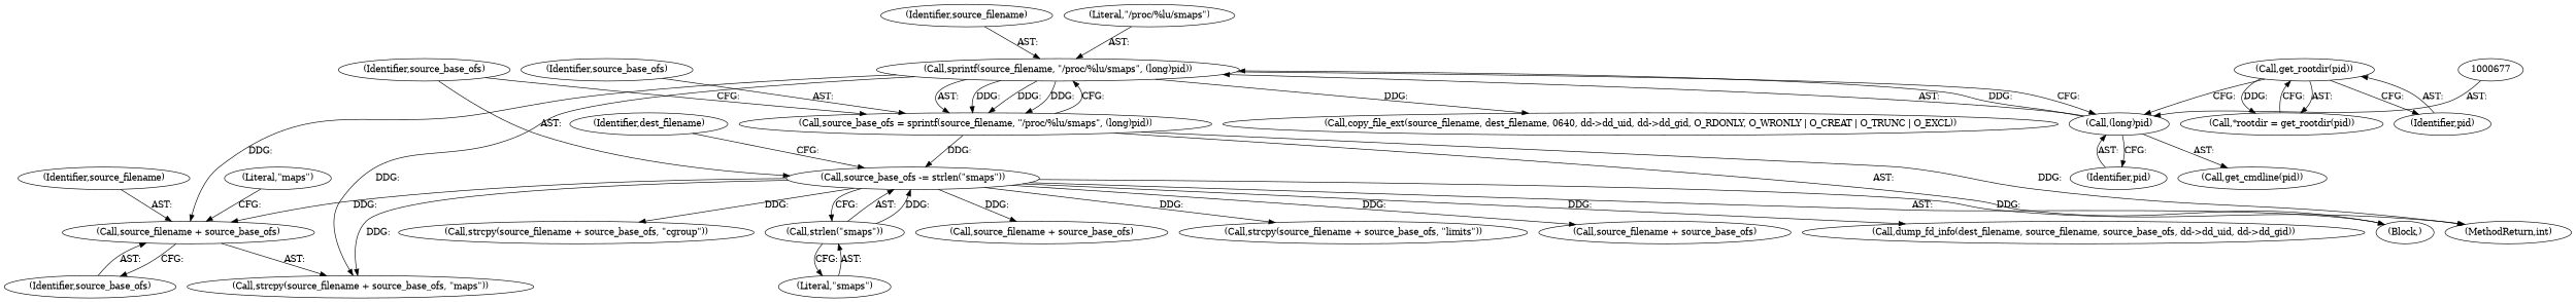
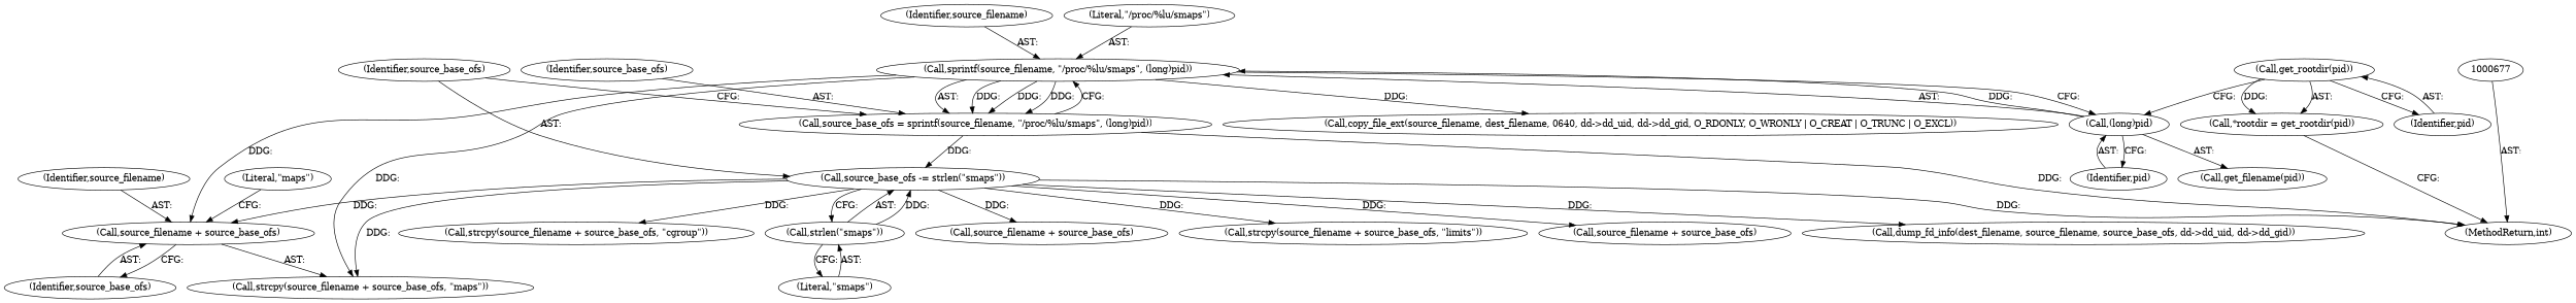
  digraph {
    n1 [label="(Call,source_filename + source_base_ofs)"]
    n2 [label="(Call,strcpy(source_filename + source_base_ofs, \"maps\"))"]
    n3 [label="(Identifier,source_base_ofs)"]
    n4 [label="(Call,sprintf(source_filename, \"/proc/%lu/smaps\", (long)pid))"]
    n5 [label="(Call,(long)pid)"]
    n6 [label="(Call,source_base_ofs = sprintf(source_filename, \"/proc/%lu/smaps\", (long)pid))"]
    n7 [label="(Call,copy_file_ext(source_filename, dest_filename, 0640, dd->dd_uid, dd->dd_gid, O_RDONLY, O_WRONLY | O_CREAT | O_TRUNC | O_EXCL))"]
-   n8 [label="(Call,get_cmdline(pid))"]
+   n8 [label="(Call,get_filename(pid))"]
    n9 [label="(Identifier,pid)"]
    n10 [label="(Call,source_base_ofs -= strlen(\"smaps\"))"]
    n11 [label="(MethodReturn,int)"]
-   n12 [label="(Block,)"]
    n13 [label="(Call,get_rootdir(pid))"]
    n14 [label="(Identifier,pid)"]
    n15 [label="(Call,*rootdir = get_rootdir(pid))"]
    n16 [label="(Call,strlen(\"smaps\"))"]
    n17 [label="(Call,source_filename + source_base_ofs)"]
    n18 [label="(Call,strcpy(source_filename + source_base_ofs, \"limits\"))"]
    n19 [label="(Call,source_filename + source_base_ofs)"]
    n20 [label="(Call,dump_fd_info(dest_filename, source_filename, source_base_ofs, dd->dd_uid, dd->dd_gid))"]
    n21 [label="(Call,strcpy(source_filename + source_base_ofs, \"cgroup\"))"]
    n22 [label="(Literal,\"smaps\")"]
    n23 [label="(Literal,\"maps\")"]
-   n24 [label="(Identifier,dest_filename)"]
    n25 [label="(Identifier,source_base_ofs)"]
    n26 [label="(Identifier,source_filename)"]
    n27 [label="(Identifier,source_filename)"]
    n28 [label="(Literal,\"/proc/%lu/smaps\")"]
    n29 [label="(Identifier,source_base_ofs)"]
    1000677
    n1 -> n2 [label="AST: "]
    n1 -> n3 [label="CFG: "]
    n3 -> n1 [label="AST: "]
    n4 -> n1 [label="DDG: "]
    n4 -> n2 [label="DDG: "]
    n4 -> n5 [label="CFG: "]
    n4 -> n6 [label="AST: "]
    n4 -> n6 [label="DDG: "]
    n4 -> n6 [label="DDG: "]
    n4 -> n6 [label="DDG: "]
    n4 -> n7 [label="DDG: "]
    n5 -> n4 [label="AST: "]
    n5 -> n4 [label="DDG: "]
    n5 -> n8 [label="AST: "]
    n5 -> n9 [label="CFG: "]
    n6 -> n4 [label="CFG: "]
    n6 -> n10 [label="DDG: "]
    n6 -> n11 [label="DDG: "]
-   n6 -> n12 [label="AST: "]
    n9 -> n5 [label="AST: "]
    n10 -> n1 [label="DDG: "]
    n10 -> n2 [label="DDG: "]
    n10 -> n11 [label="DDG: "]
-   n10 -> n12 [label="AST: "]
    n10 -> n16 [label="CFG: "]
    n10 -> n17 [label="DDG: "]
    n10 -> n18 [label="DDG: "]
    n10 -> n19 [label="DDG: "]
    n10 -> n20 [label="DDG: "]
    n10 -> n21 [label="DDG: "]
    n13 -> n5 [label="CFG: "]
    n13 -> n14 [label="CFG: "]
    n13 -> n15 [label="AST: "]
    n13 -> n15 [label="DDG: "]
    n14 -> n13 [label="AST: "]
-   n15 -> n13 [label="CFG: "]
+   n15 -> n11 [label="CFG: "]
    n16 -> n10 [label="AST: "]
    n16 -> n10 [label="DDG: "]
    n16 -> n22 [label="CFG: "]
    n22 -> n16 [label="AST: "]
    n23 -> n1 [label="CFG: "]
-   n24 -> n10 [label="CFG: "]
    n25 -> n6 [label="CFG: "]
    n25 -> n10 [label="AST: "]
    n26 -> n4 [label="AST: "]
    n27 -> n1 [label="AST: "]
    n28 -> n4 [label="AST: "]
    n29 -> n6 [label="AST: "]
-   1000677 -> n5 [label="AST: "]
+   1000677 -> n11 [label="AST: "]
  }
